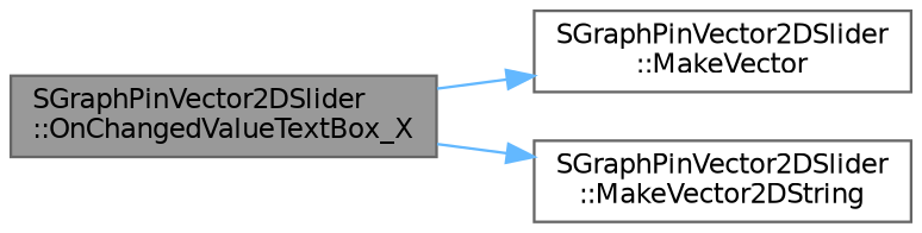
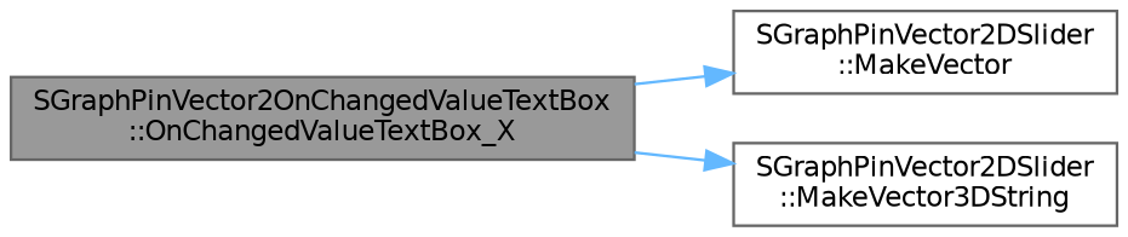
  digraph {
    rankdir=LR
    node [color=grey40 fillcolor=white fontname=Helvetica fontsize=10 shape=box style=filled]
    edge [color=steelblue1 fontname=Helvetica fontsize=10 labelfontname=Helvetica labelfontsize=10 style=solid]
-   n1 [color=gray40 fillcolor=grey60 fontcolor=black height=0.2 label="SGraphPinVector2DSlider\l::OnChangedValueTextBox_X" width=0.4]
+   n1 [color=gray40 fillcolor=grey60 fontcolor=black height=0.2 label="SGraphPinVector2OnChangedValueTextBox\l::OnChangedValueTextBox_X" width=0.4]
    n2 [height=0.2 label="SGraphPinVector2DSlider\l::MakeVector" width=0.4]
-   n3 [height=0.2 label="SGraphPinVector2DSlider\l::MakeVector2DString" width=0.4]
+   n3 [height=0.2 label="SGraphPinVector2DSlider\l::MakeVector3DString" width=0.4]
    n1 -> n2
    n1 -> n3
  }
